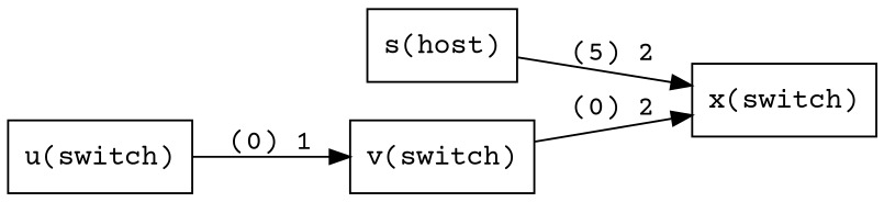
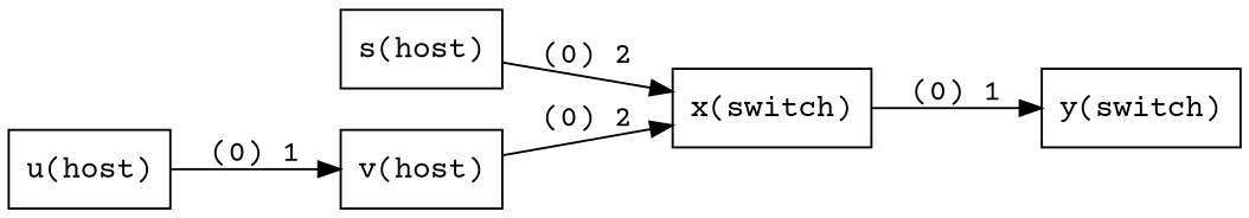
  digraph {
    fontname="Courier Prime"
    rankdir=LR
    node [fontname="Courier Prime" shape=record]
    edge [fontname="Courier Prime"]
    n1 [label="s(host)"]
    n2 [label="x(switch)"]
-   n3 [label="u(switch)"]
-   n4 [label="v(switch)"]
-   n1 -> n2 [label="(5) 2"]
+   n3 [label="u(host)"]
+   n4 [label="v(host)"]
+   n5 [label="y(switch)"]
+   n1 -> n2 [label="(0) 2"]
+   n2 -> n5 [label="(0) 1"]
    n3 -> n4 [label="(0) 1"]
    n4 -> n2 [label="(0) 2"]
  }
